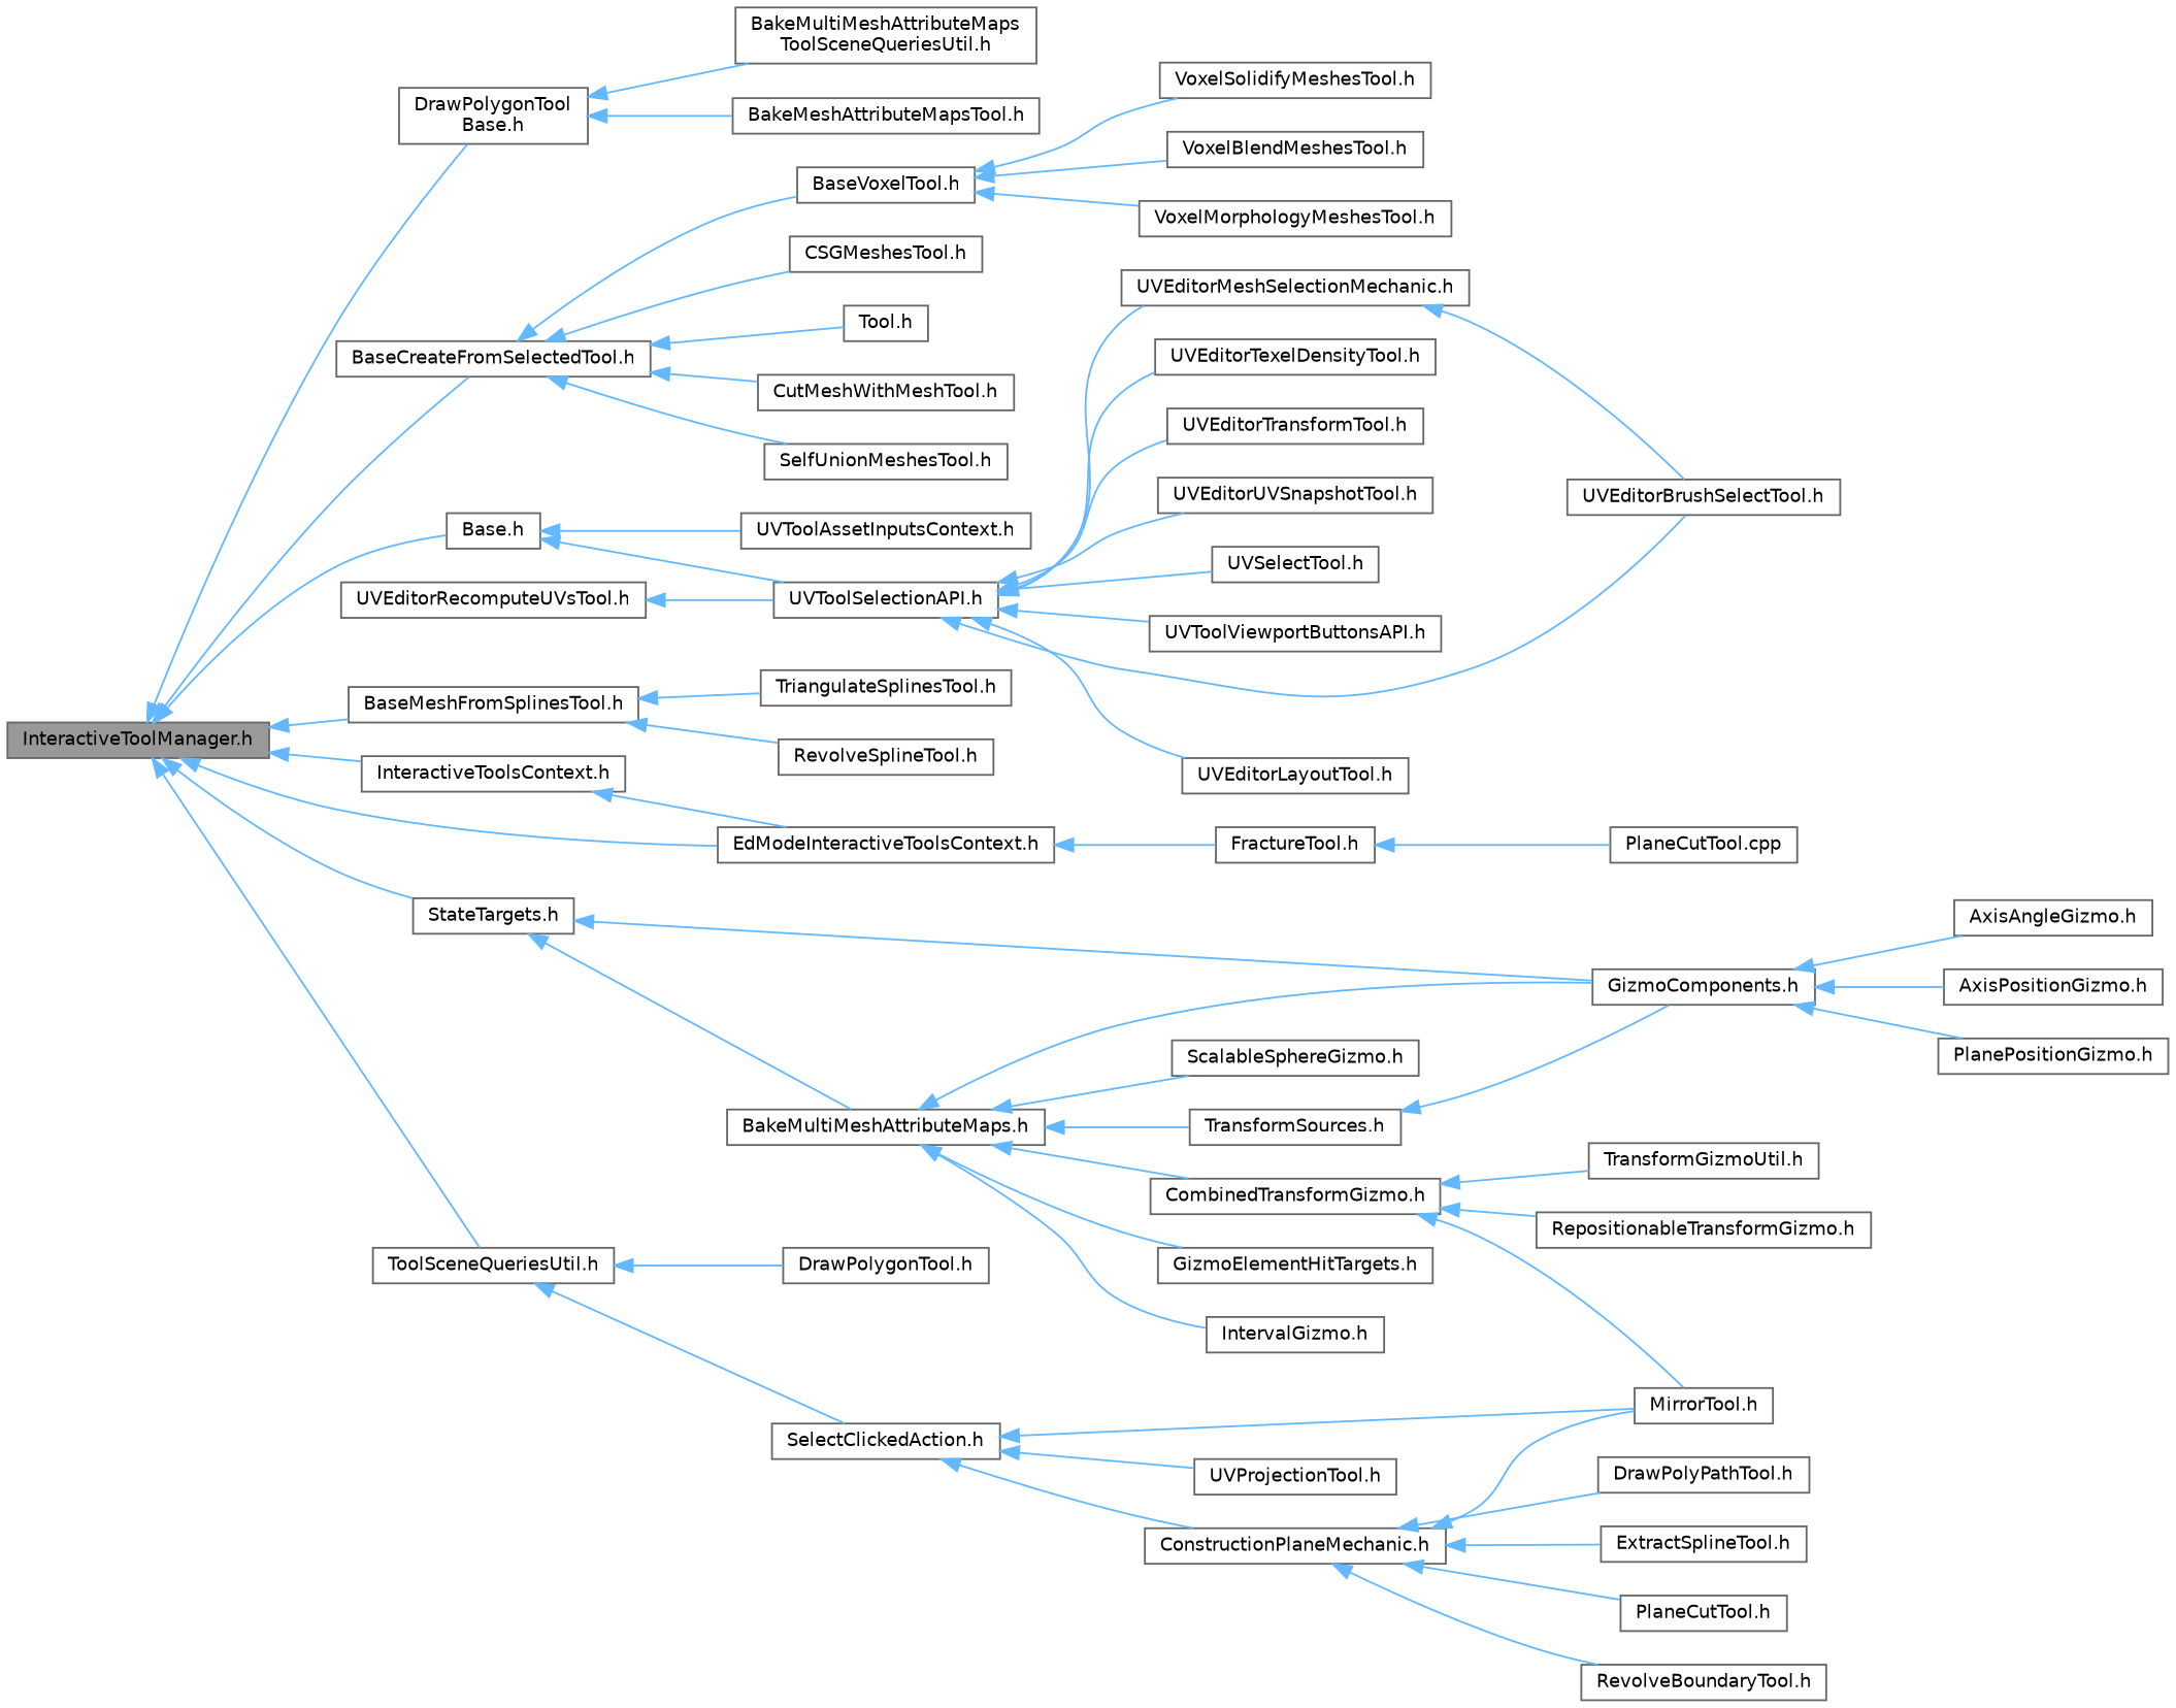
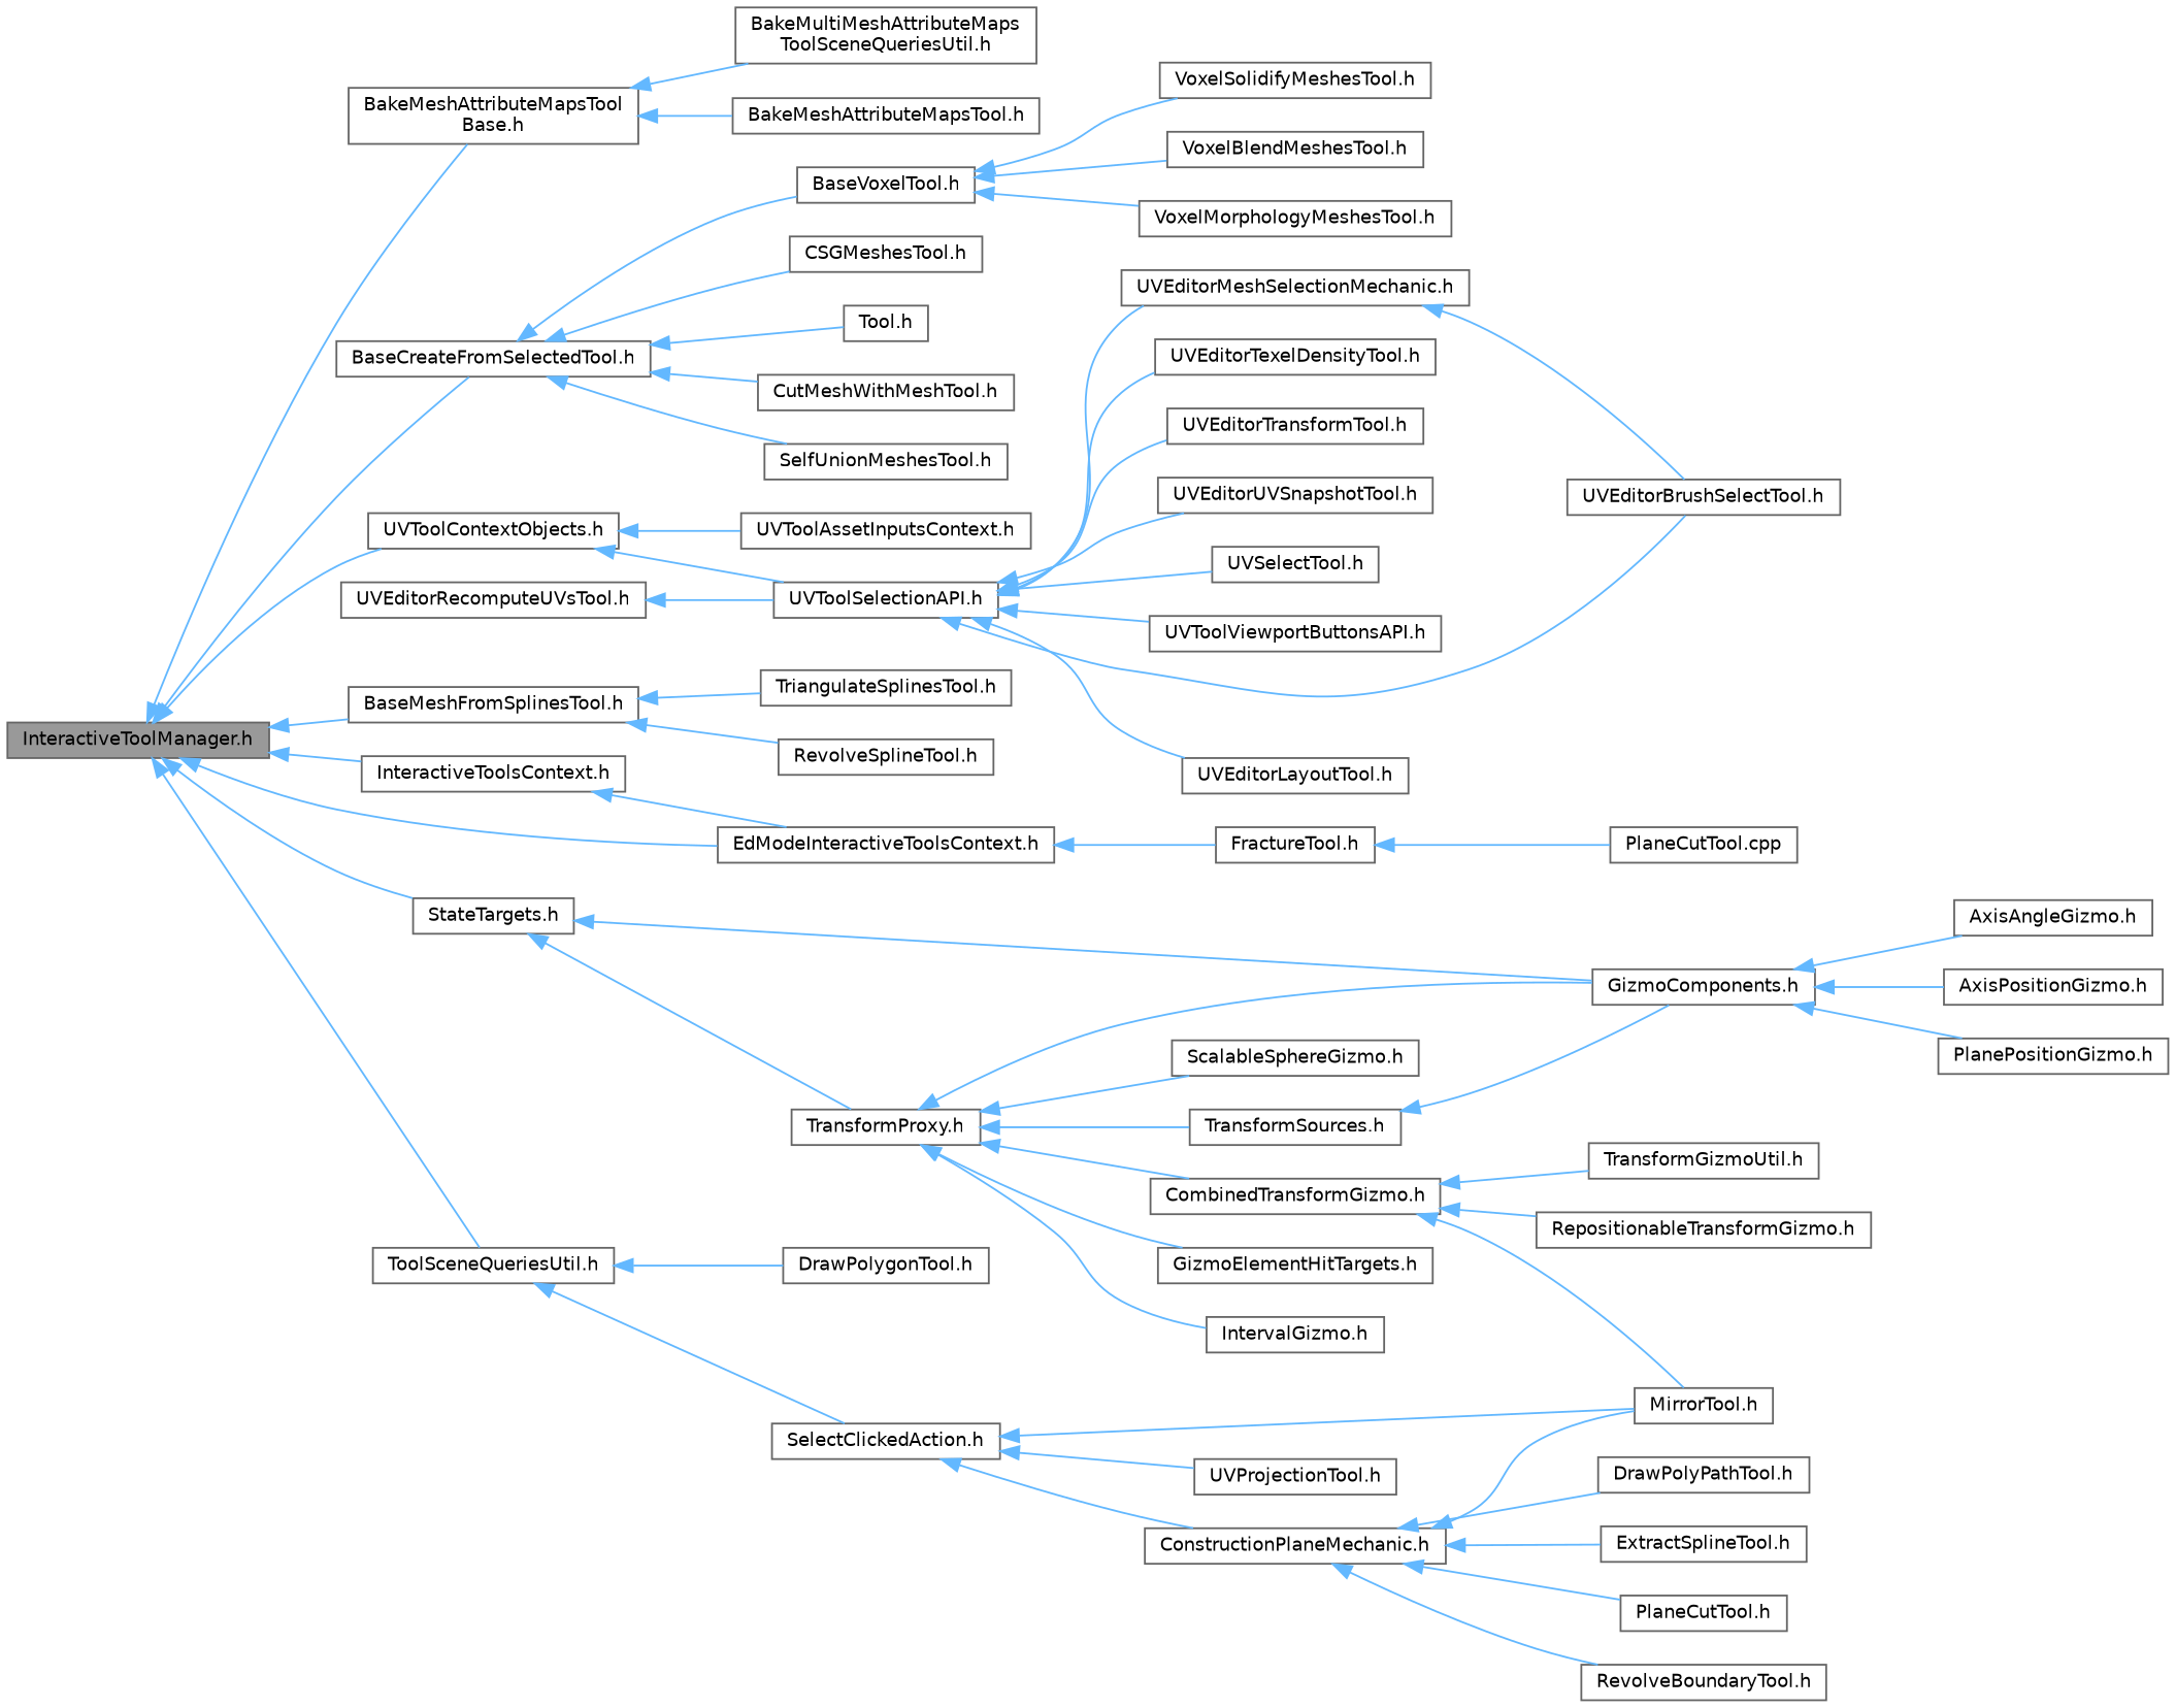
  digraph {
    rankdir=LR
    node [color=grey40 fillcolor=white fontname=Helvetica fontsize=10 shape=box style=filled]
    edge [color=steelblue1 dir=back fontname=Helvetica fontsize=10 labelfontname=Helvetica labelfontsize=10 style=solid]
    n1 [color=gray40 fillcolor=grey60 fontcolor=black height=0.2 label="InteractiveToolManager.h" width=0.4]
-   n2 [height=0.2 label="DrawPolygonTool\lBase.h" width=0.4]
+   n2 [height=0.2 label="BakeMeshAttributeMapsTool\lBase.h" width=0.4]
    n3 [height=0.2 label="BaseCreateFromSelectedTool.h" width=0.4]
    n4 [height=0.2 label="BaseMeshFromSplinesTool.h" width=0.4]
    n5 [height=0.2 label="EdModeInteractiveToolsContext.h" width=0.4]
    n6 [height=0.2 label="InteractiveToolsContext.h" width=0.4]
    n7 [height=0.2 label="StateTargets.h" width=0.4]
    n8 [height=0.2 label="ToolSceneQueriesUtil.h" width=0.4]
-   n9 [height=0.2 label="Base.h" width=0.4]
+   n9 [height=0.2 label="UVToolContextObjects.h" width=0.4]
    n10 [height=0.2 label="BakeMeshAttributeMapsTool.h" width=0.4]
    n11 [height=0.2 label="BakeMultiMeshAttributeMaps\lToolSceneQueriesUtil.h" width=0.4]
    n12 [height=0.2 label="BaseVoxelTool.h" width=0.4]
    n13 [height=0.2 label="CSGMeshesTool.h" width=0.4]
    n14 [height=0.2 label="Tool.h" width=0.4]
    n15 [height=0.2 label="CutMeshWithMeshTool.h" width=0.4]
    n16 [height=0.2 label="SelfUnionMeshesTool.h" width=0.4]
    n17 [height=0.2 label="RevolveSplineTool.h" width=0.4]
    n18 [height=0.2 label="TriangulateSplinesTool.h" width=0.4]
    n19 [height=0.2 label="FractureTool.h" width=0.4]
    n20 [height=0.2 label="GizmoComponents.h" width=0.4]
-   n21 [height=0.2 label="BakeMultiMeshAttributeMaps.h" width=0.4]
+   n21 [height=0.2 label="TransformProxy.h" width=0.4]
    n22 [height=0.2 label="DrawPolygonTool.h" width=0.4]
    n23 [height=0.2 label="SelectClickedAction.h" width=0.4]
    n24 [height=0.2 label="UVToolAssetInputsContext.h" width=0.4]
    n25 [height=0.2 label="UVToolSelectionAPI.h" width=0.4]
    n26 [height=0.2 label="VoxelBlendMeshesTool.h" width=0.4]
    n27 [height=0.2 label="VoxelMorphologyMeshesTool.h" width=0.4]
    n28 [height=0.2 label="VoxelSolidifyMeshesTool.h" width=0.4]
    n29 [height=0.2 label="PlaneCutTool.cpp" width=0.4]
    n30 [height=0.2 label="AxisAngleGizmo.h" width=0.4]
    n31 [height=0.2 label="AxisPositionGizmo.h" width=0.4]
    n32 [height=0.2 label="PlanePositionGizmo.h" width=0.4]
    n33 [height=0.2 label="CombinedTransformGizmo.h" width=0.4]
    n34 [height=0.2 label="GizmoElementHitTargets.h" width=0.4]
    n35 [height=0.2 label="IntervalGizmo.h" width=0.4]
    n36 [height=0.2 label="ScalableSphereGizmo.h" width=0.4]
    n37 [height=0.2 label="TransformSources.h" width=0.4]
    n38 [height=0.2 label="MirrorTool.h" width=0.4]
    n39 [height=0.2 label="RepositionableTransformGizmo.h" width=0.4]
    n40 [height=0.2 label="TransformGizmoUtil.h" width=0.4]
    n41 [height=0.2 label="ConstructionPlaneMechanic.h" width=0.4]
    n42 [height=0.2 label="UVProjectionTool.h" width=0.4]
    n43 [height=0.2 label="DrawPolyPathTool.h" width=0.4]
    n44 [height=0.2 label="ExtractSplineTool.h" width=0.4]
    n45 [height=0.2 label="PlaneCutTool.h" width=0.4]
    n46 [height=0.2 label="RevolveBoundaryTool.h" width=0.4]
    n47 [height=0.2 label="UVEditorBrushSelectTool.h" width=0.4]
    n48 [height=0.2 label="UVEditorLayoutTool.h" width=0.4]
    n49 [height=0.2 label="UVEditorMeshSelectionMechanic.h" width=0.4]
    n50 [height=0.2 label="UVEditorTexelDensityTool.h" width=0.4]
    n51 [height=0.2 label="UVEditorTransformTool.h" width=0.4]
    n52 [height=0.2 label="UVEditorUVSnapshotTool.h" width=0.4]
    n53 [height=0.2 label="UVSelectTool.h" width=0.4]
    n54 [height=0.2 label="UVToolViewportButtonsAPI.h" width=0.4]
    n55 [height=0.2 label="UVEditorRecomputeUVsTool.h" width=0.4]
    n1 -> n2
    n1 -> n3
    n1 -> n4
    n1 -> n5
    n1 -> n6
    n1 -> n7
    n1 -> n8
    n1 -> n9
    n2 -> n10
    n2 -> n11
    n3 -> n12
    n3 -> n13
    n3 -> n14
    n3 -> n15
    n3 -> n16
    n4 -> n17
    n4 -> n18
    n5 -> n19
    n6 -> n5
    n7 -> n20
    n7 -> n21
    n8 -> n22
    n8 -> n23
    n9 -> n24
    n9 -> n25
    n12 -> n26
    n12 -> n27
    n12 -> n28
    n19 -> n29
    n20 -> n30
    n20 -> n31
    n20 -> n32
    n21 -> n20
    n21 -> n33
    n21 -> n34
    n21 -> n35
    n21 -> n36
    n21 -> n37
    n23 -> n38
    n23 -> n41
    n23 -> n42
    n25 -> n47
    n25 -> n48
    n25 -> n49
    n25 -> n50
    n25 -> n51
    n25 -> n52
    n25 -> n53
    n25 -> n54
    n33 -> n38
    n33 -> n39
    n33 -> n40
    n37 -> n20
    n41 -> n38
    n41 -> n43
    n41 -> n44
    n41 -> n45
    n41 -> n46
    n49 -> n47
    n55 -> n25
  }
